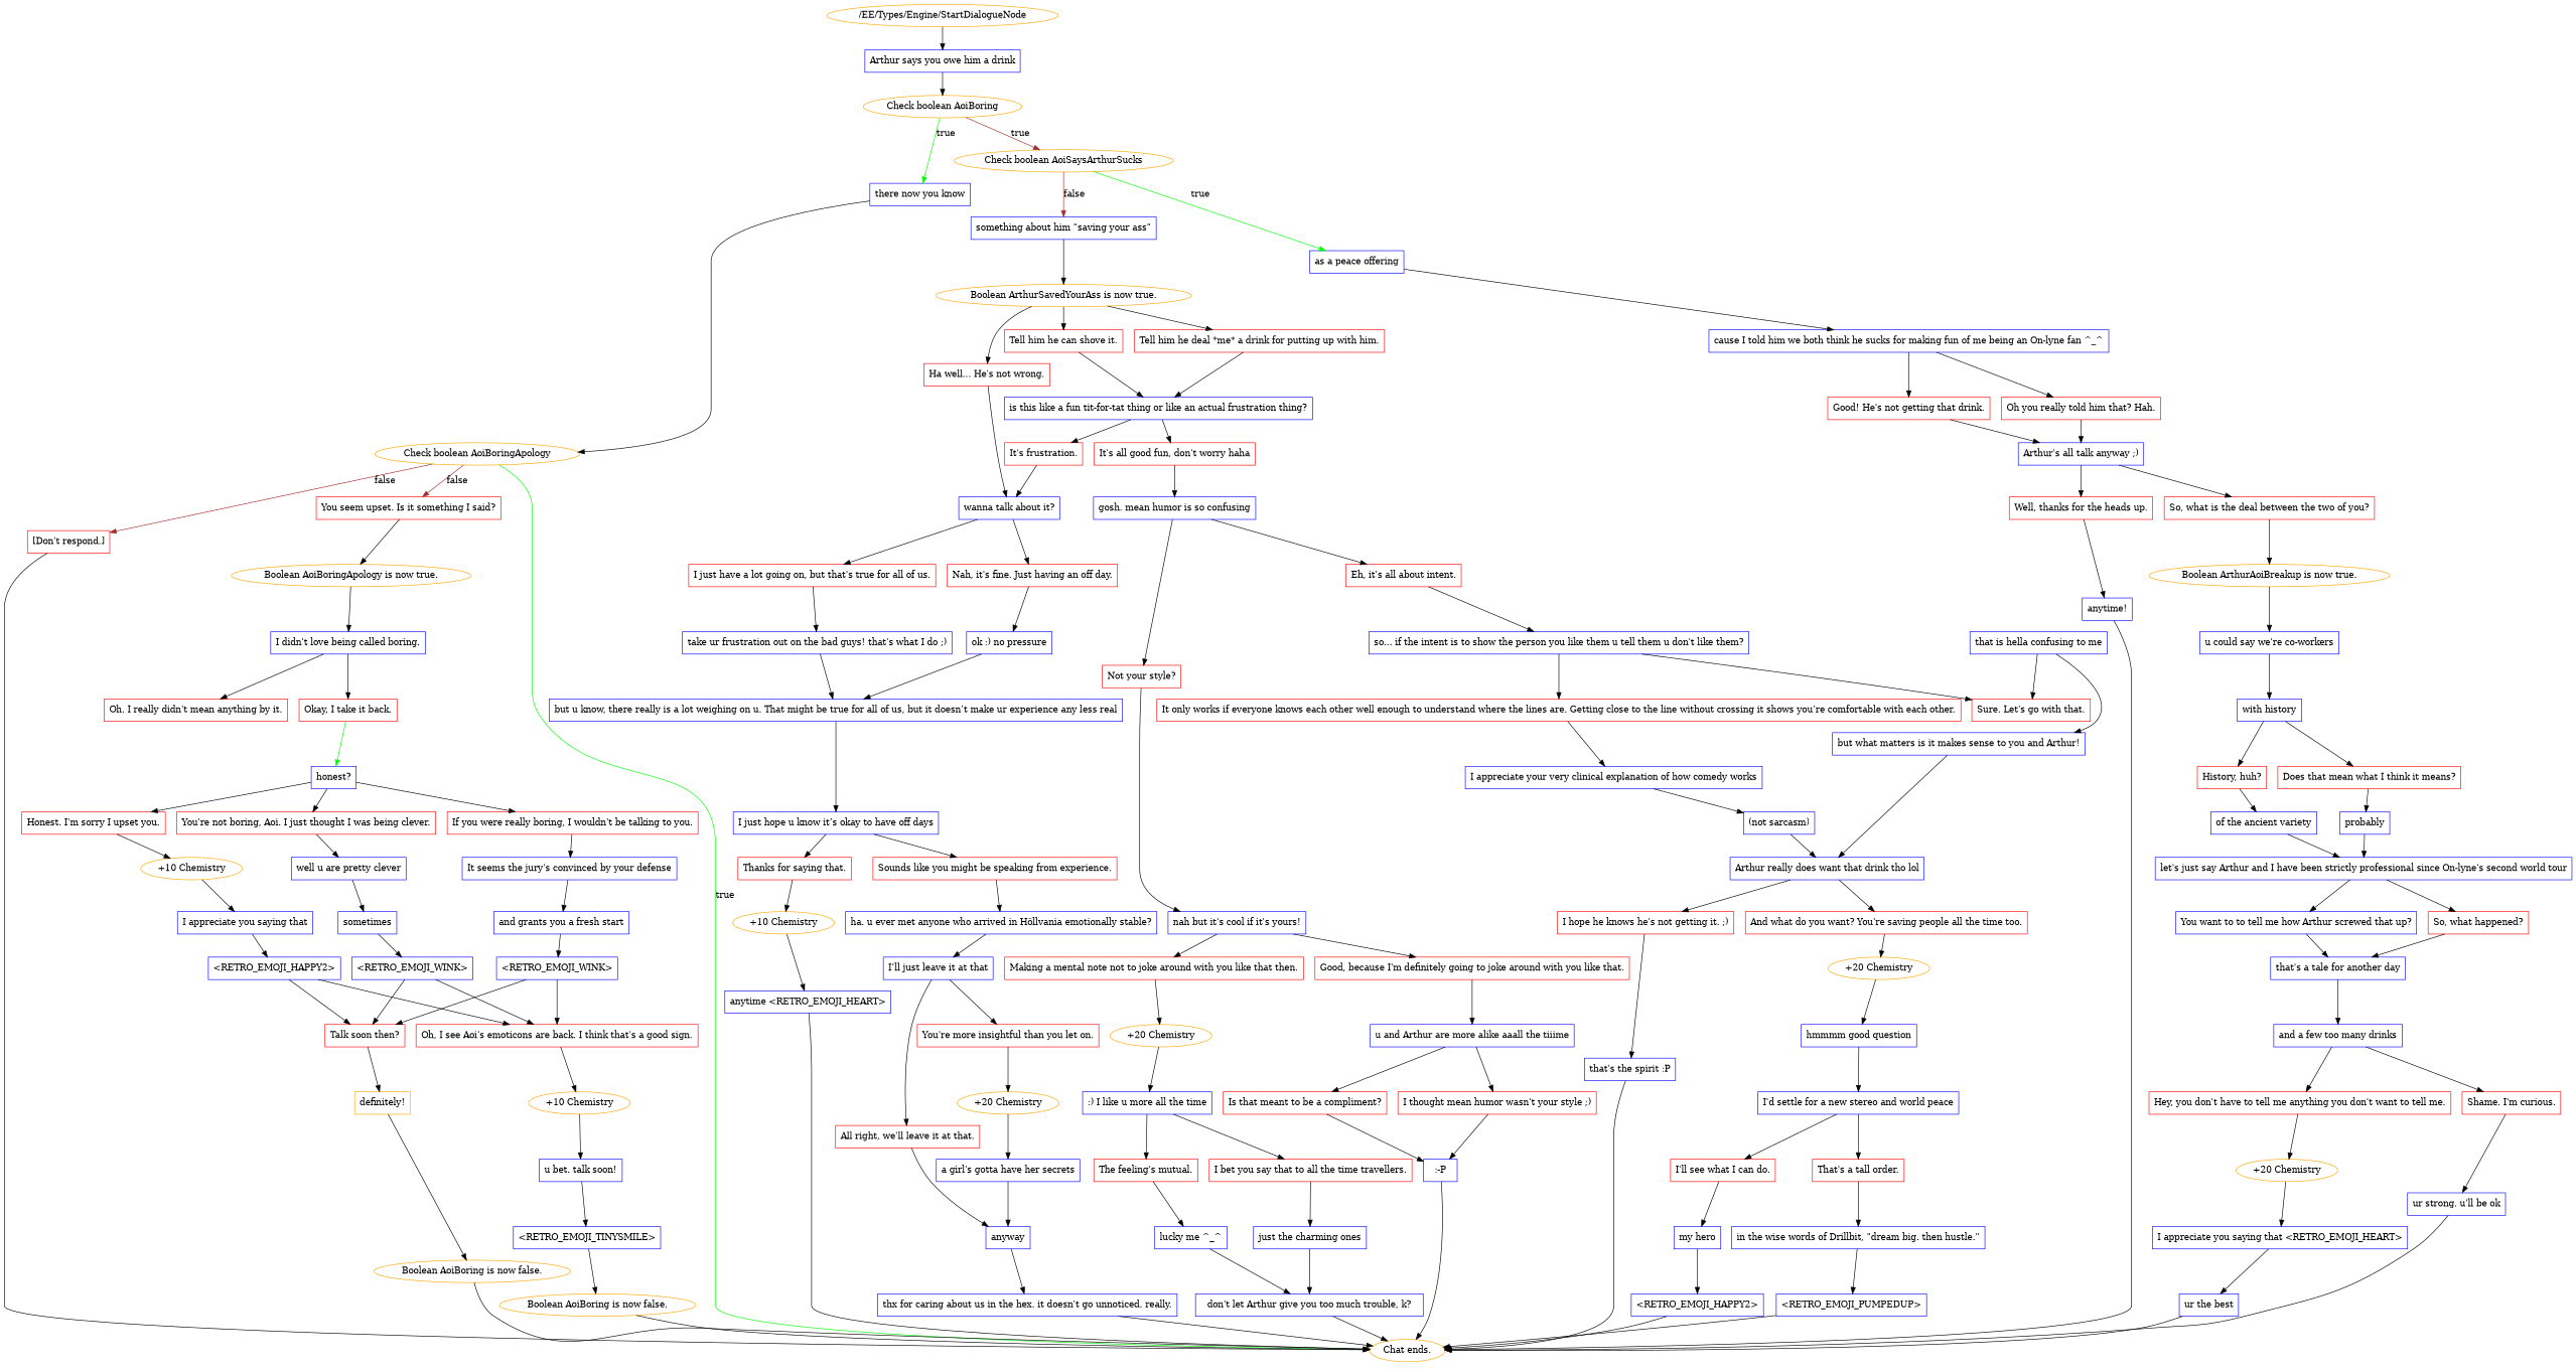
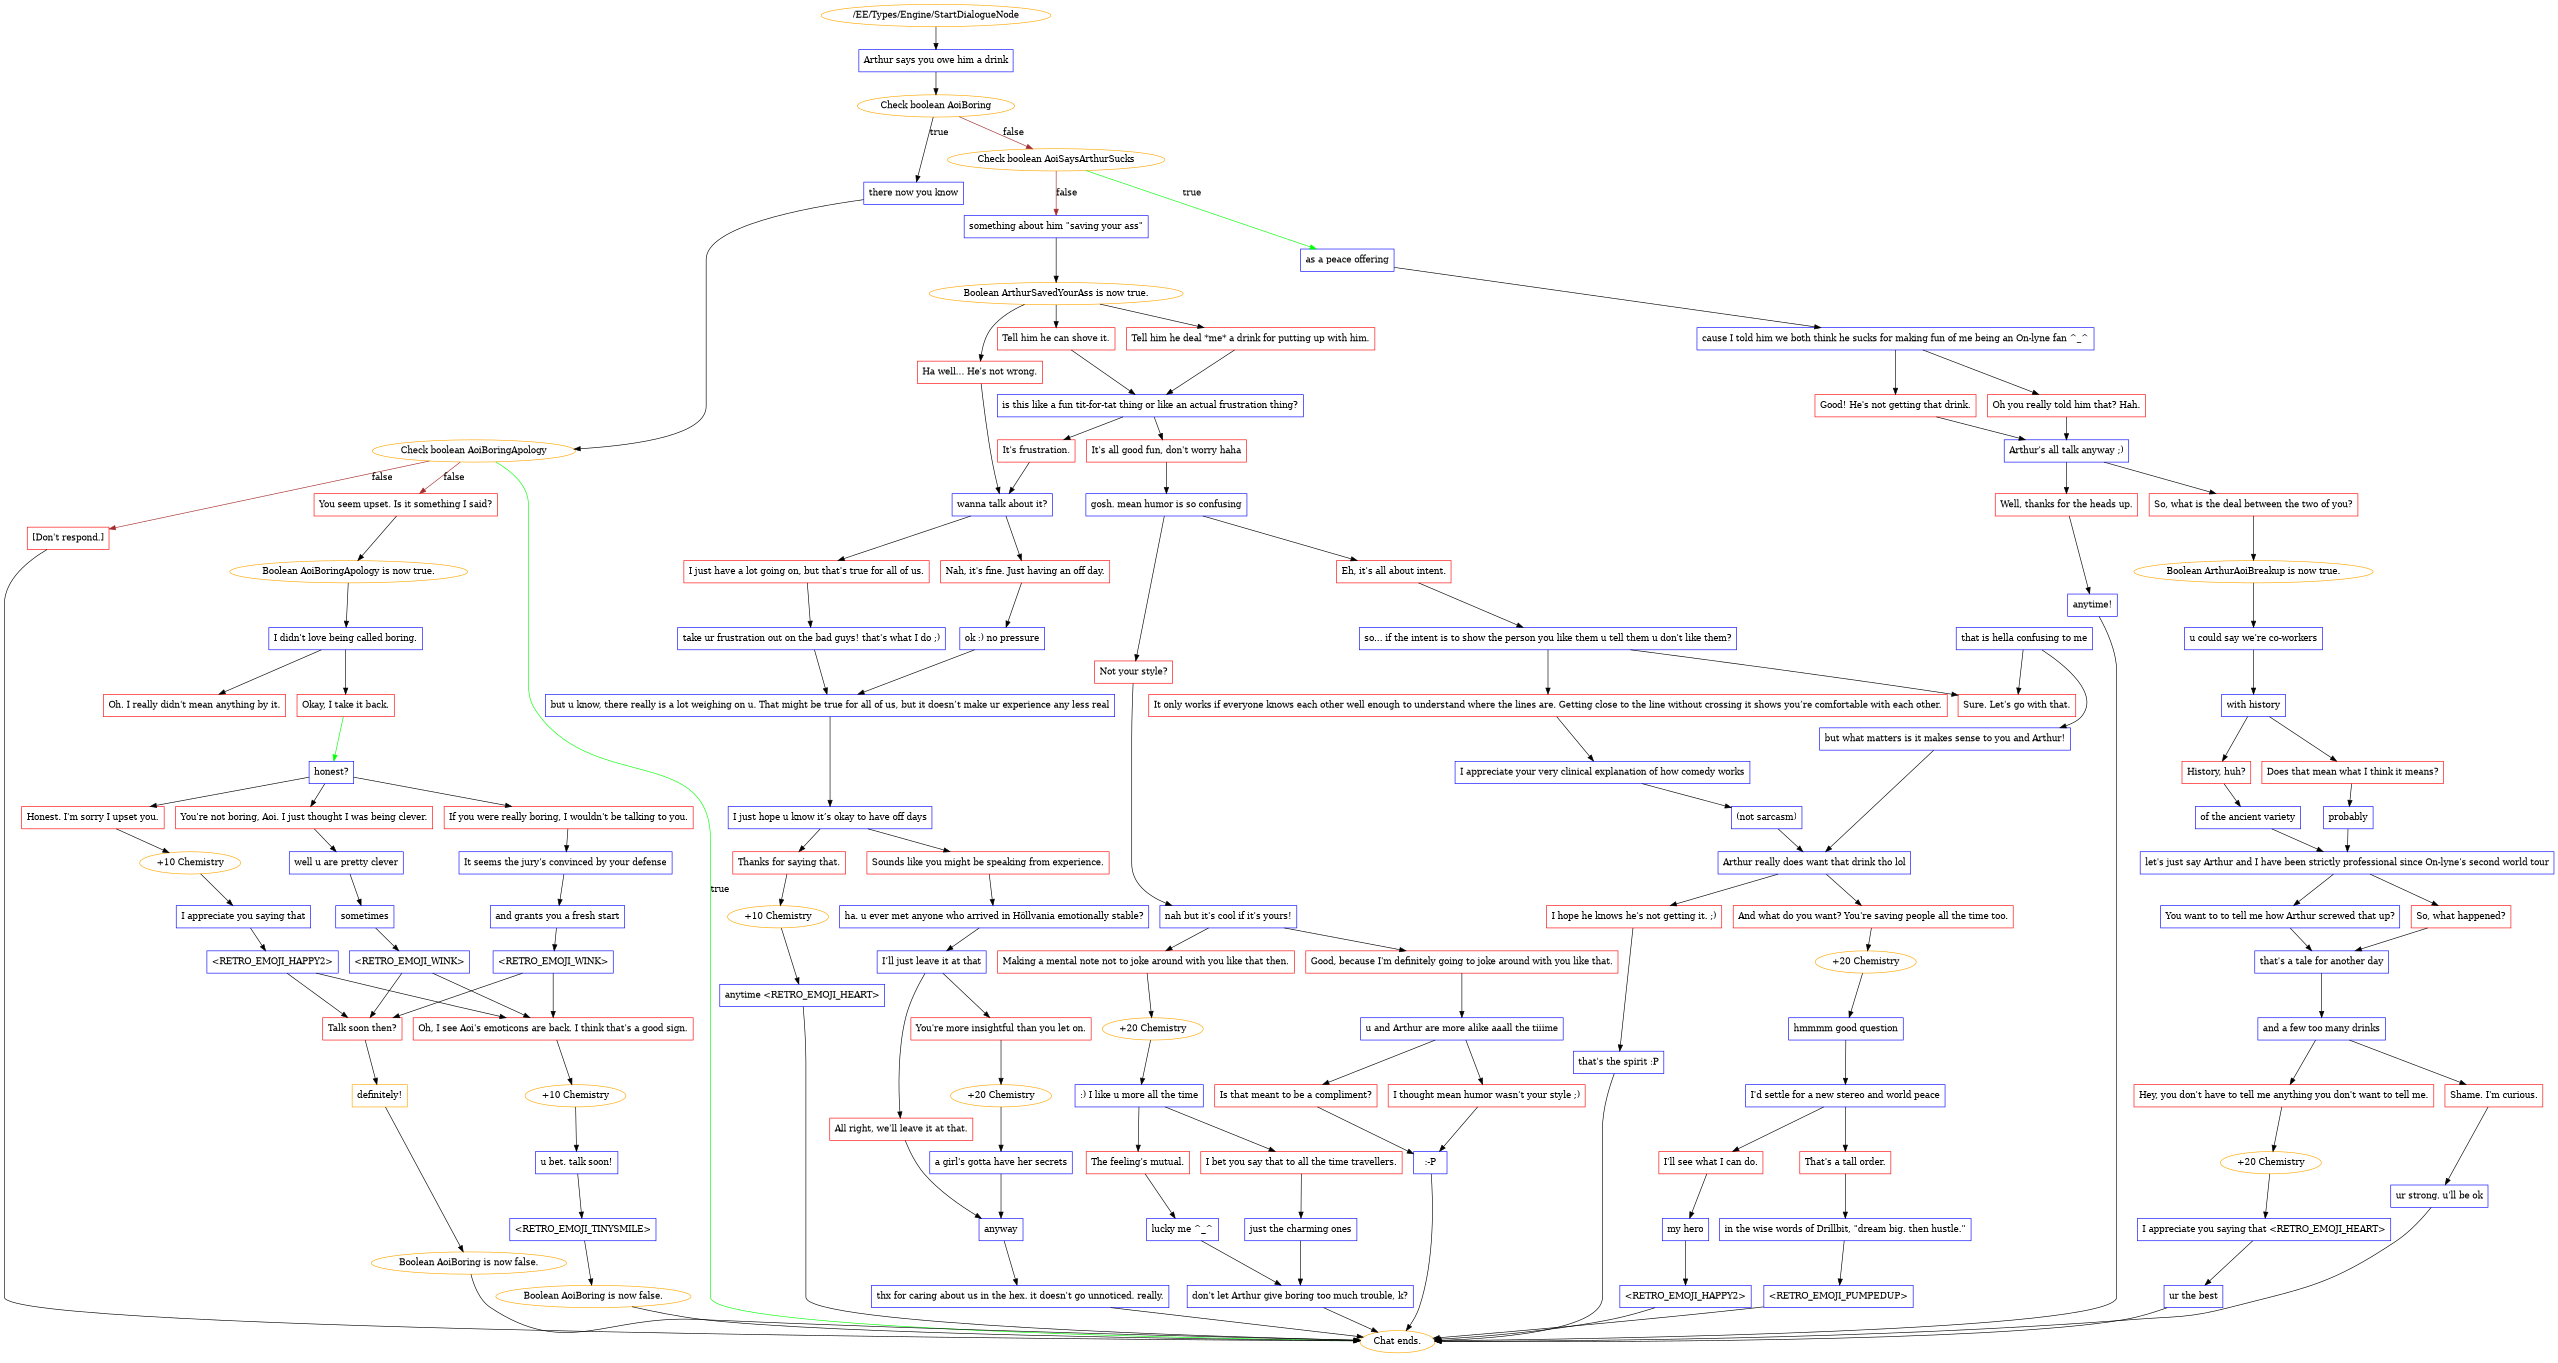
  digraph {
    node [color=blue shape=box]
    n1 [color=orange label="/EE/Types/Engine/StartDialogueNode" shape=""]
    n2 [label="Arthur says you owe him a drink"]
    n3 [color=orange label="Check boolean AoiBoring" shape=""]
    n4 [label="there now you know"]
    n5 [color=orange label="Check boolean AoiSaysArthurSucks" shape=""]
    n6 [color=orange label="Check boolean AoiBoringApology" shape=""]
    n7 [label="as a peace offering"]
    n8 [label="something about him \"saving your ass\""]
    "Chat ends." [color=orange shape=""]
    n10 [color=red label="You seem upset. Is it something I said?"]
    n11 [color=red label="[Don't respond.]"]
    n12 [label="cause I told him we both think he sucks for making fun of me being an On-lyne fan ^_^"]
    n13 [color=orange label="Boolean ArthurSavedYourAss is now true." shape=""]
    n14 [color=orange label="Boolean AoiBoringApology is now true." shape=""]
    n15 [color=red label="Good! He's not getting that drink."]
    n16 [color=red label="Oh you really told him that? Hah."]
    n17 [color=red label="Ha well... He's not wrong."]
    n18 [color=red label="Tell him he can shove it."]
    n19 [color=red label="Tell him he deal *me* a drink for putting up with him."]
    n20 [label="I didn't love being called boring."]
    n21 [label="Arthur's all talk anyway ;)"]
    n22 [label="wanna talk about it?"]
    n23 [label="is this like a fun tit-for-tat thing or like an actual frustration thing?"]
    n24 [color=red label="Oh. I really didn't mean anything by it."]
    n25 [color=red label="Okay, I take it back."]
    n26 [color=red label="Well, thanks for the heads up."]
    n27 [color=red label="So, what is the deal between the two of you?"]
    n28 [color=red label="Nah, it's fine. Just having an off day."]
    n29 [color=red label="I just have a lot going on, but that's true for all of us."]
    n30 [color=red label="It's frustration."]
    n31 [color=red label="It's all good fun, don't worry haha"]
    n32 [label="honest?"]
    n33 [label="anytime!"]
    n34 [color=orange label="Boolean ArthurAoiBreakup is now true." shape=""]
    n35 [label="ok :) no pressure"]
    n36 [label="take ur frustration out on the bad guys! that's what I do ;)"]
    n37 [label="gosh. mean humor is so confusing"]
    n38 [color=red label="Honest. I'm sorry I upset you."]
    n39 [color=red label="You're not boring, Aoi. I just thought I was being clever."]
    n40 [color=red label="If you were really boring, I wouldn't be talking to you."]
    n41 [label="u could say we're co-workers"]
    n42 [label="but u know, there really is a lot weighing on u. That might be true for all of us, but it doesn’t make ur experience any less real"]
    n43 [color=red label="Not your style?"]
    n44 [color=red label="Eh, it's all about intent."]
    n45 [color=orange label="+10 Chemistry" shape=""]
    n46 [label="well u are pretty clever"]
    n47 [label="It seems the jury's convinced by your defense"]
    n48 [label="with history"]
    n49 [label="I just hope u know it’s okay to have off days"]
    n50 [label="nah but it's cool if it's yours!"]
    n51 [label="so... if the intent is to show the person you like them u tell them u don't like them?"]
    n52 [label="I appreciate you saying that"]
    n53 [label=sometimes]
    n54 [label="and grants you a fresh start"]
    n55 [color=red label="Does that mean what I think it means?"]
    n56 [color=red label="History, huh?"]
    n57 [color=red label="Thanks for saying that."]
    n58 [color=red label="Sounds like you might be speaking from experience."]
    n59 [color=red label="Making a mental note not to joke around with you like that then."]
    n60 [color=red label="Good, because I'm definitely going to joke around with you like that."]
    n61 [color=red label="It only works if everyone knows each other well enough to understand where the lines are. Getting close to the line without crossing it shows you’re comfortable with each other."]
    n62 [color=red label="Sure. Let's go with that."]
    n63 [label="<RETRO_EMOJI_HAPPY2>"]
    n64 [label="<RETRO_EMOJI_WINK>"]
    n65 [label="<RETRO_EMOJI_WINK>"]
    n66 [label=probably]
    n67 [label="of the ancient variety"]
    n68 [color=orange label="+10 Chemistry" shape=""]
    n69 [label="ha. u ever met anyone who arrived in Höllvania emotionally stable?"]
    n70 [color=orange label="+20 Chemistry" shape=""]
    n71 [label="u and Arthur are more alike aaall the tiiime"]
    n72 [label="I appreciate your very clinical explanation of how comedy works"]
    n73 [color=red label="Talk soon then?"]
    n74 [color=red label="Oh, I see Aoi's emoticons are back. I think that's a good sign."]
    n75 [label="let's just say Arthur and I have been strictly professional since On-lyne's second world tour"]
    n76 [label="anytime <RETRO_EMOJI_HEART>"]
    n77 [label="I’ll just leave it at that"]
    n78 [label=":) I like u more all the time"]
    n79 [color=red label="Is that meant to be a compliment?"]
    n80 [color=red label="I thought mean humor wasn't your style ;)"]
    n81 [label="(not sarcasm)"]
    n82 [label="that is hella confusing to me"]
    n83 [label="but what matters is it makes sense to you and Arthur!"]
    n84 [color=orange label="definitely!"]
    n85 [color=orange label="+10 Chemistry" shape=""]
    n86 [color=red label="So, what happened?"]
    n87 [label="You want to to tell me how Arthur screwed that up?"]
    n88 [color=red label="You're more insightful than you let on."]
    n89 [color=red label="All right, we'll leave it at that."]
    n90 [color=red label="The feeling's mutual."]
    n91 [color=red label="I bet you say that to all the time travellers."]
    n92 [label=":-P"]
    n93 [label="Arthur really does want that drink tho lol"]
    n94 [color=orange label="Boolean AoiBoring is now false." shape=""]
    n95 [label="u bet. talk soon!"]
    n96 [label="that's a tale for another day"]
    n97 [color=orange label="+20 Chemistry" shape=""]
    n98 [label=anyway]
    n99 [label="lucky me ^_^"]
    n100 [label="just the charming ones"]
    n101 [color=red label="I hope he knows he's not getting it. ;)"]
    n102 [color=red label="And what do you want? You're saving people all the time too."]
    n103 [label="<RETRO_EMOJI_TINYSMILE>"]
    n104 [label="and a few too many drinks"]
    n105 [label="a girl's gotta have her secrets"]
    n106 [label="thx for caring about us in the hex. it doesn't go unnoticed. really."]
-   n107 [label="don't let Arthur give you too much trouble, k?"]
+   n107 [label="don't let Arthur give boring too much trouble, k?"]
    n108 [label="that's the spirit :P"]
    n109 [color=orange label="+20 Chemistry" shape=""]
    n110 [color=orange label="Boolean AoiBoring is now false." shape=""]
    n111 [color=red label="Hey, you don't have to tell me anything you don't want to tell me."]
    n112 [color=red label="Shame. I'm curious."]
    n113 [label="hmmmm good question"]
    n114 [color=orange label="+20 Chemistry" shape=""]
    n115 [label="ur strong. u'll be ok"]
    n116 [label="I'd settle for a new stereo and world peace"]
    n117 [label="I appreciate you saying that <RETRO_EMOJI_HEART>"]
    n118 [color=red label="I'll see what I can do."]
    n119 [color=red label="That's a tall order."]
    n120 [label="ur the best"]
    n121 [label="my hero"]
    n122 [label="in the wise words of Drillbit, \"dream big. then hustle.\""]
    n123 [label="<RETRO_EMOJI_HAPPY2>"]
    n124 [label="<RETRO_EMOJI_PUMPEDUP>"]
    n1 -> n2
    n2 -> n3
-   n3 -> n4 [color=green label=true]
-   n3 -> n5 [color=brown label=true]
+   n3 -> n4 [color=black label=true]
+   n3 -> n5 [color=brown label=false]
    n4 -> n6
    n5 -> n7 [color=green label=true]
    n5 -> n8 [color=brown label=false]
    n6 -> "Chat ends." [color=green label=true]
    n6 -> n10 [color=brown label=false]
    n6 -> n11 [color=brown label=false]
    n7 -> n12
    n8 -> n13
    n10 -> n14
    n11 -> "Chat ends."
    n12 -> n15
    n12 -> n16
    n13 -> n17
    n13 -> n18
    n13 -> n19
    n14 -> n20
    n15 -> n21
    n16 -> n21
    n17 -> n22
    n18 -> n23
    n19 -> n23
    n20 -> n24
    n20 -> n25
    n21 -> n26
    n21 -> n27
    n22 -> n28
    n22 -> n29
    n23 -> n30
    n23 -> n31
    n25 -> n32 [color=green]
    n26 -> n33
    n27 -> n34
    n28 -> n35
    n29 -> n36
    n30 -> n22
    n31 -> n37
    n32 -> n38
    n32 -> n39
    n32 -> n40
    n33 -> "Chat ends."
    n34 -> n41
    n35 -> n42
    n36 -> n42
    n37 -> n43
    n37 -> n44
    n38 -> n45
    n39 -> n46
    n40 -> n47
    n41 -> n48
    n42 -> n49
    n43 -> n50
    n44 -> n51
    n45 -> n52
    n46 -> n53
    n47 -> n54
    n48 -> n55
    n48 -> n56
    n49 -> n57
    n49 -> n58
    n50 -> n59
    n50 -> n60
    n51 -> n61
    n51 -> n62
    n52 -> n63
    n53 -> n64
    n54 -> n65
    n55 -> n66
    n56 -> n67
    n57 -> n68
    n58 -> n69
    n59 -> n70
    n60 -> n71
    n61 -> n72
    n63 -> n73
    n63 -> n74
    n64 -> n73
    n64 -> n74
    n65 -> n73
    n65 -> n74
    n66 -> n75
    n67 -> n75
    n68 -> n76
    n69 -> n77
    n70 -> n78
    n71 -> n79
    n71 -> n80
    n72 -> n81
    n73 -> n84
    n74 -> n85
    n75 -> n86
    n75 -> n87
    n76 -> "Chat ends."
    n77 -> n88
    n77 -> n89
    n78 -> n90
    n78 -> n91
    n79 -> n92
    n80 -> n92
    n81 -> n93
    n82 -> n62
    n82 -> n83
    n83 -> n93
    n84 -> n94
    n85 -> n95
    n86 -> n96
    n87 -> n96
    n88 -> n97
    n89 -> n98
    n90 -> n99
    n91 -> n100
    n92 -> "Chat ends."
    n93 -> n101
    n93 -> n102
    n94 -> "Chat ends."
    n95 -> n103
    n96 -> n104
    n97 -> n105
    n98 -> n106
    n99 -> n107
    n100 -> n107
    n101 -> n108
    n102 -> n109
    n103 -> n110
    n104 -> n111
    n104 -> n112
    n105 -> n98
    n106 -> "Chat ends."
    n107 -> "Chat ends."
    n108 -> "Chat ends."
    n109 -> n113
    n110 -> "Chat ends."
    n111 -> n114
    n112 -> n115
    n113 -> n116
    n114 -> n117
    n115 -> "Chat ends."
    n116 -> n118
    n116 -> n119
    n117 -> n120
    n118 -> n121
    n119 -> n122
    n120 -> "Chat ends."
    n121 -> n123
    n122 -> n124
    n123 -> "Chat ends."
    n124 -> "Chat ends."
  }
